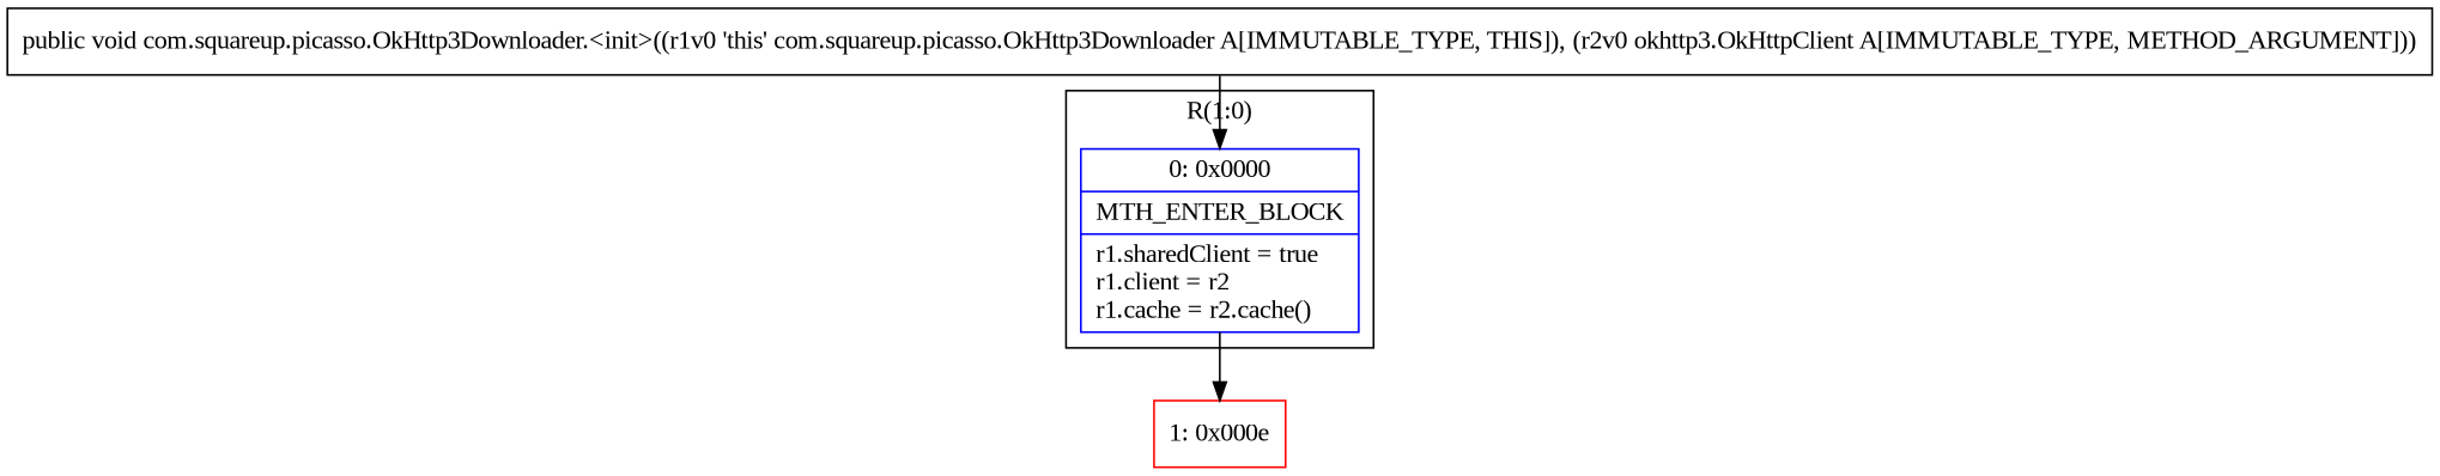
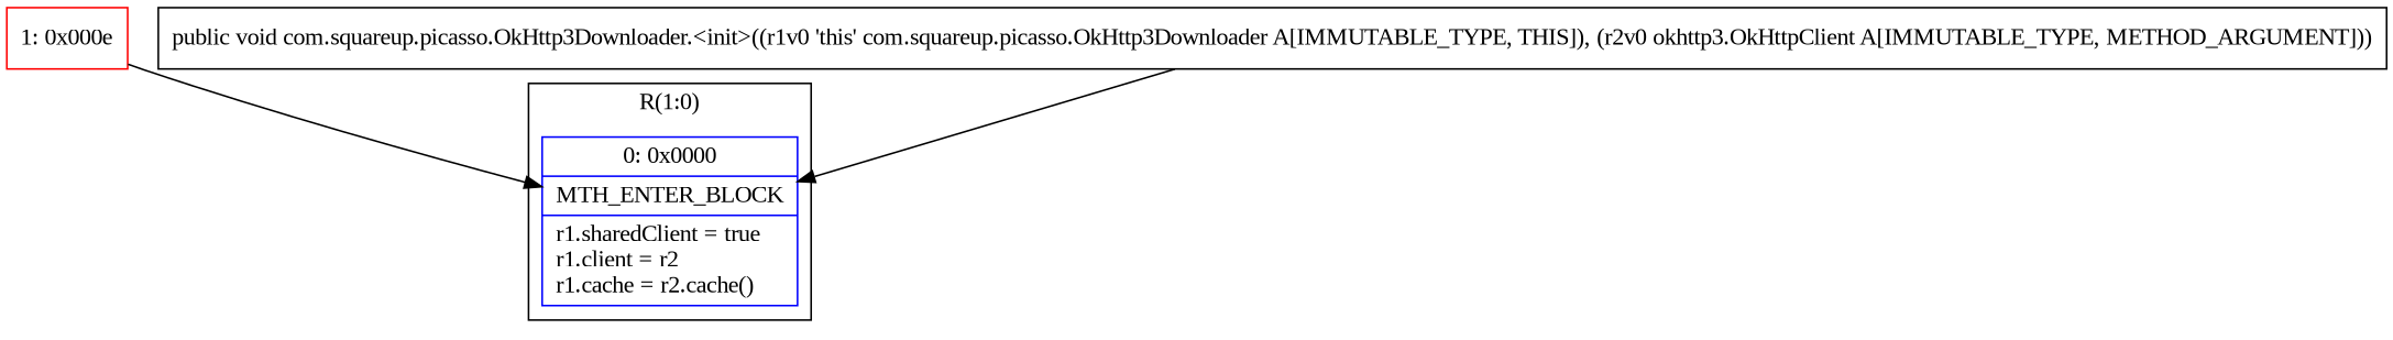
  digraph {
    fontname="Liberation Serif"
    node [shape=record fontname="Liberation Serif"]
    edge [fontname="Liberation Serif"]
    n1 [color=blue label="{0\:\ 0x0000|MTH_ENTER_BLOCK\l|r1.sharedClient = true\lr1.client = r2\lr1.cache = r2.cache()\l}"]
    n2 [color=red label="{1\:\ 0x000e}"]
    n3 [label="{public void com.squareup.picasso.OkHttp3Downloader.\<init\>((r1v0 'this' com.squareup.picasso.OkHttp3Downloader A[IMMUTABLE_TYPE, THIS]), (r2v0 okhttp3.OkHttpClient A[IMMUTABLE_TYPE, METHOD_ARGUMENT])) }"]
    subgraph cluster_1 {
      label="R(1:0)"
      n1
    }
-   n1 -> n2
+   n2 -> n1
    n3 -> n1
  }
